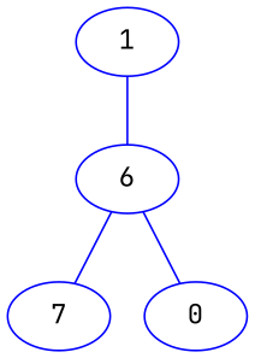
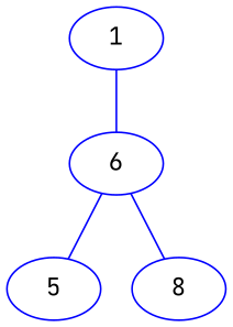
  strict graph {
    fontname="JetBrains Mono"
    node [color=blue fontname="JetBrains Mono"]
    edge [color=blue fontname="JetBrains Mono"]
    n1 [label=1]
    6
-   7
-   8 [label=0]
+   7 [label=5]
+   8
    n1 -- 6
    6 -- 7
    6 -- 8
  }
